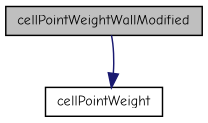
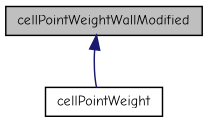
  digraph {
    fontname="Comic Neue"
    node [color=black fontname="Comic Neue" fontsize=10 shape=record]
    n1 [fillcolor=grey75 fontcolor=black height=0.2 label=cellPointWeightWallModified style=filled width=0.4]
    n2 [height=0.2 label=cellPointWeight width=0.4]
-   n2 -> n1 [color=midnightblue dir=back fontname="Comic Neue" fontsize=10 labelfontname=Helvetica labelfontsize=10 style=solid]
+   n1 -> n2 [color=midnightblue dir=back fontname="Comic Neue" fontsize=10 labelfontname=Helvetica labelfontsize=10 style=solid]
  }
